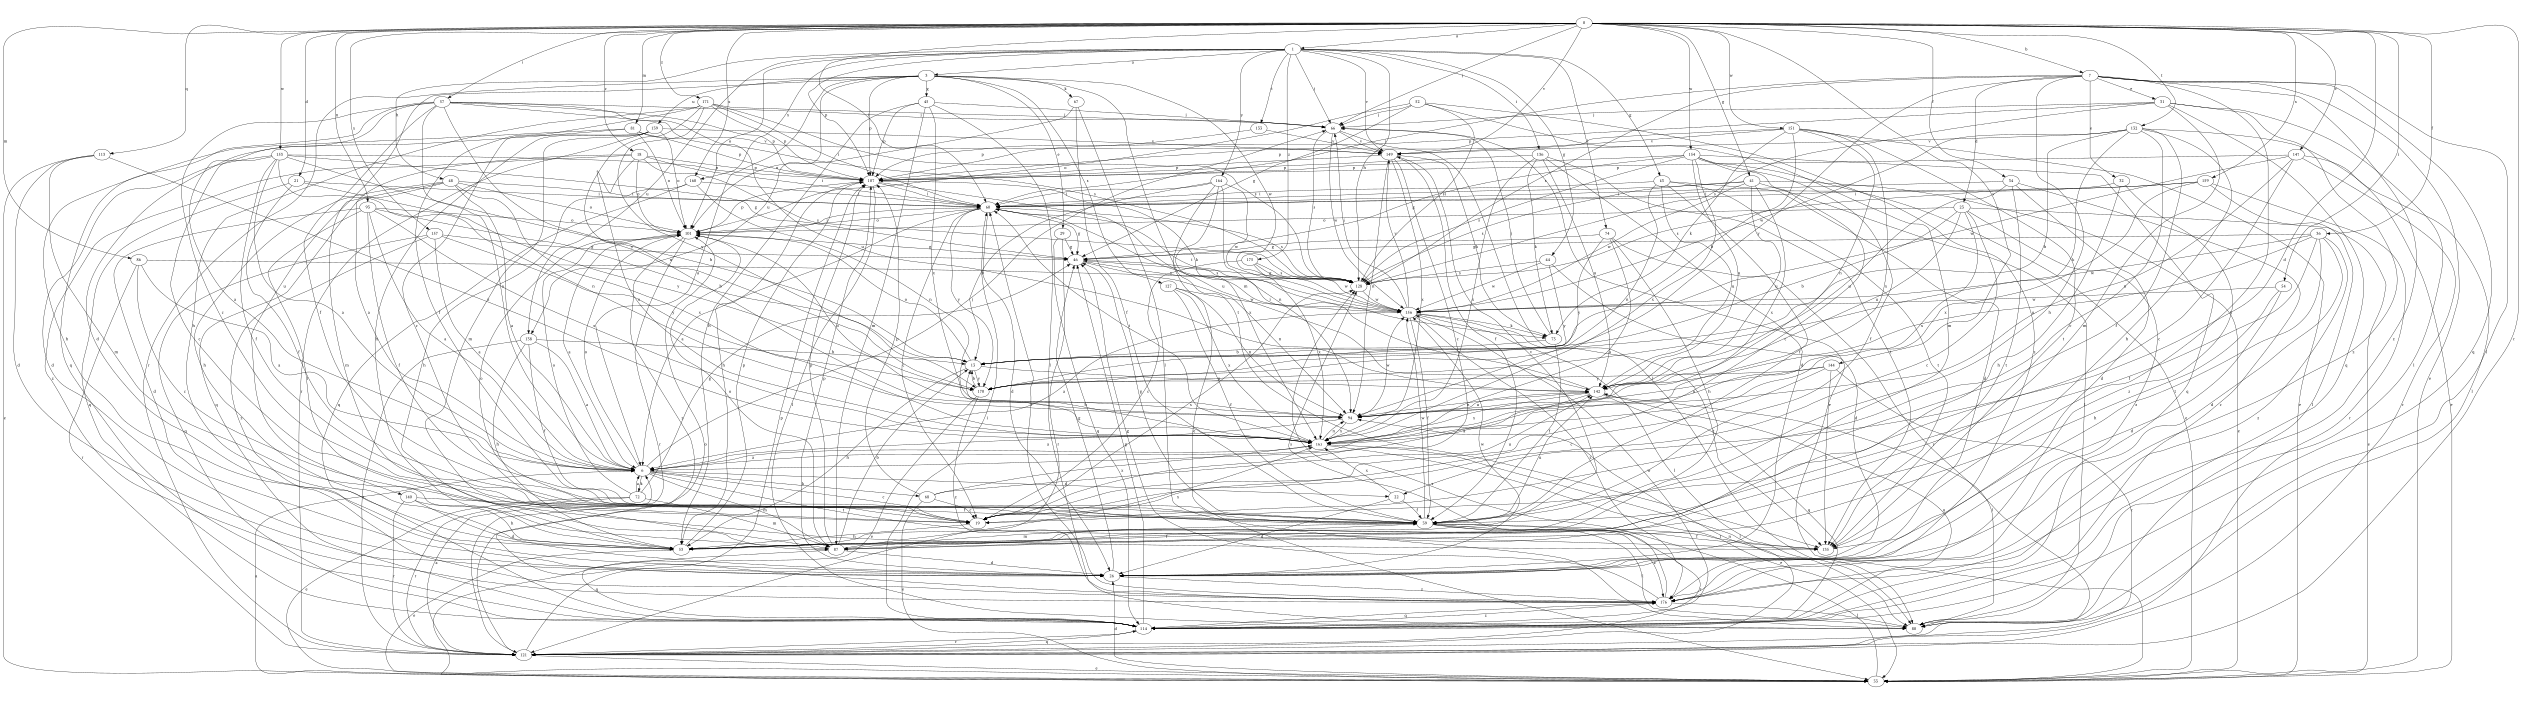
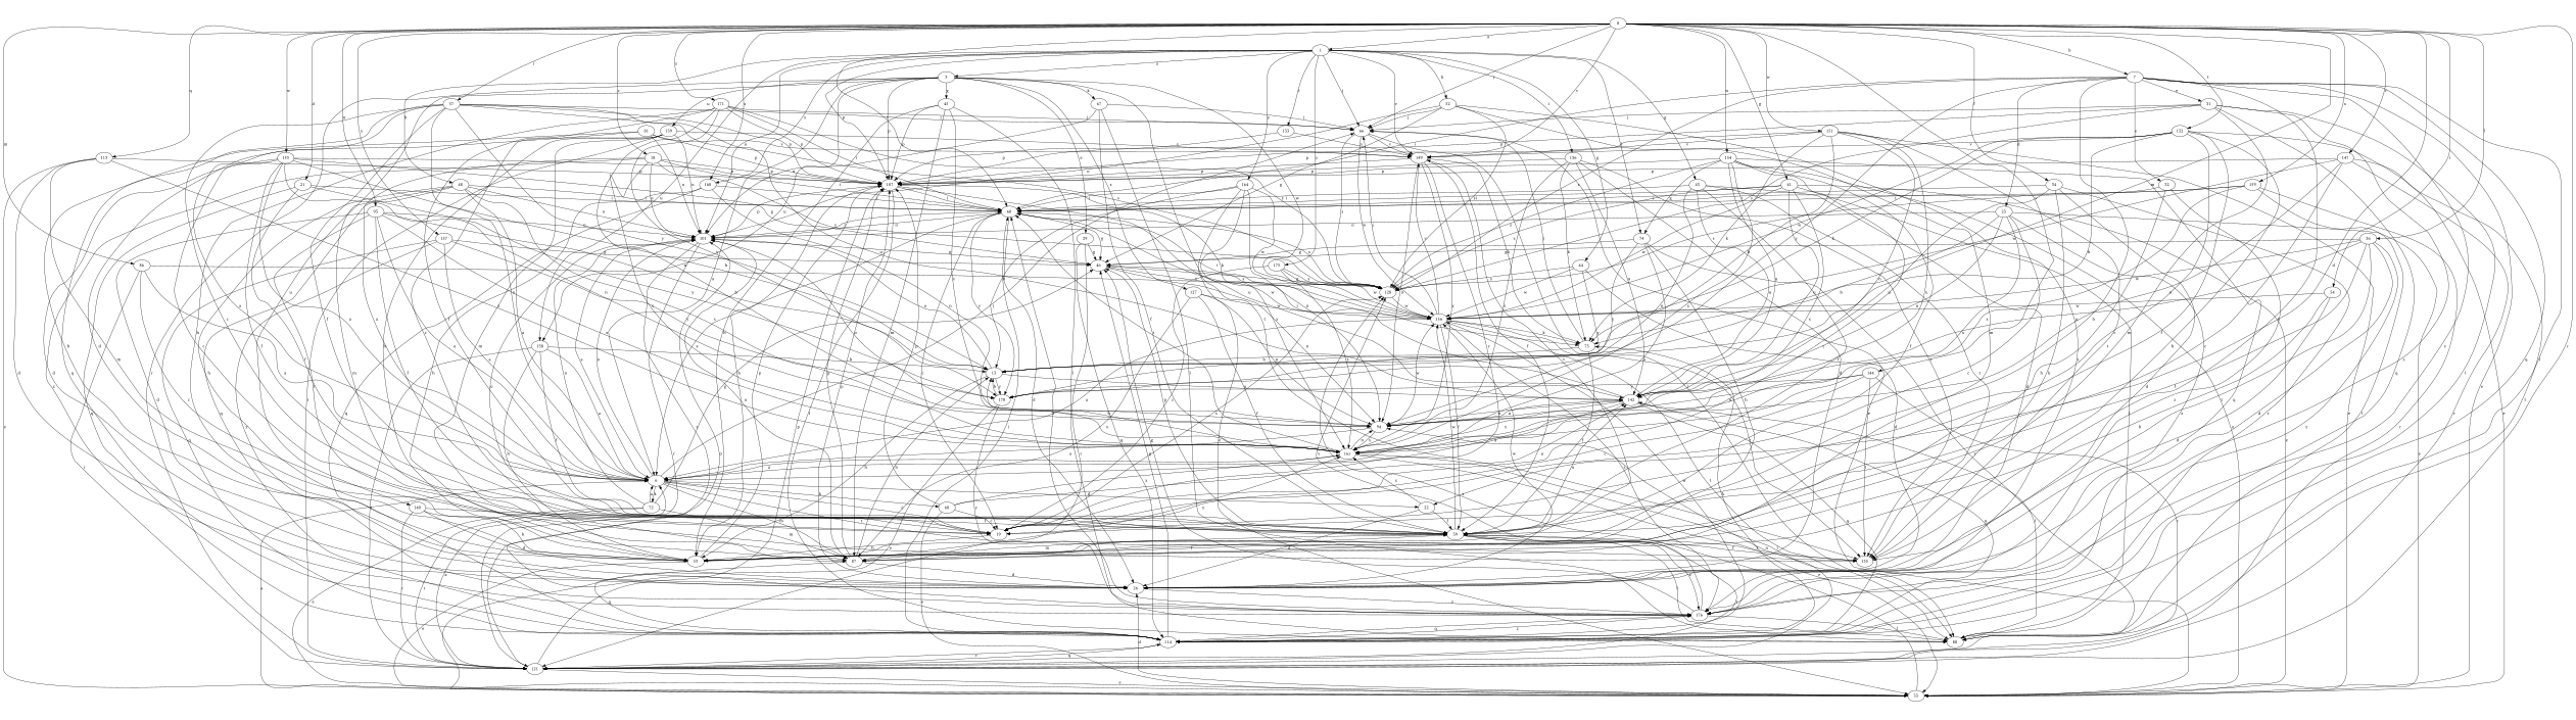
  strict digraph {
    fontname="PT Serif"
    node [fontname="PT Serif"]
    edge [fontname="PT Serif"]
    0
    1
    7
    18
    21
    22
    34
    36
    41
    54
    57
    60
    66
    81
    86
    93
    113
    121
    132
    144
    147
    149
    151
    153
    154
    157
    159
    160
    171
    3
    43
    44
    48
    52
    74
    101
    107
    133
    136
    138
    164
    175
    135
    23
    31
    32
    33
    53
    80
    114
    128
    170
    176
    6
    163
    39
    26
    142
    156
    46
    19
    13
    87
    94
    73
    29
    45
    67
    127
    139
    140
    68
    72
    0 -> 1 [label=a]
    0 -> 7 [label=b]
    0 -> 18 [label=c]
    0 -> 21 [label=d]
    0 -> 22 [label=d]
    0 -> 34 [label=f]
    0 -> 36 [label=f]
    0 -> 41 [label=g]
    0 -> 54 [label=i]
    0 -> 57 [label=i]
    0 -> 60 [label=i]
    0 -> 66 [label=j]
-   0 -> 81 [label=m]
+   0 -> 73 [label=m]
    0 -> 86 [label=m]
    0 -> 93 [label=n]
    0 -> 113 [label=q]
    0 -> 121 [label=r]
    0 -> 132 [label=t]
    0 -> 144 [label=v]
    0 -> 147 [label=v]
    0 -> 149 [label=v]
    0 -> 151 [label=w]
    0 -> 153 [label=w]
    0 -> 154 [label=w]
    0 -> 157 [label=x]
    0 -> 159 [label=x]
    0 -> 160 [label=x]
    0 -> 171 [label=z]
    1 -> 66 [label=j]
    1 -> 149 [label=v]
    1 -> 160 [label=x]
    1 -> 3 [label=a]
    1 -> 43 [label=g]
    1 -> 44 [label=g]
    1 -> 48 [label=h]
-   1 -> 128 [label=h]
+   1 -> 52 [label=h]
    1 -> 74 [label=l]
    1 -> 101 [label=o]
    1 -> 107 [label=p]
    1 -> 133 [label=t]
    1 -> 136 [label=i]
    1 -> 138 [label=u]
    1 -> 164 [label=y]
    1 -> 175 [label=z]
    7 -> 60 [label=i]
    7 -> 135 [label=t]
    7 -> 23 [label=d]
    7 -> 31 [label=e]
    7 -> 32 [label=e]
    7 -> 33 [label=e]
    7 -> 53 [label=h]
    7 -> 80 [label=l]
    7 -> 114 [label=q]
    7 -> 128 [label=s]
    7 -> 170 [label=y]
    7 -> 176 [label=z]
    18 -> 60 [label=i]
    18 -> 101 [label=o]
    18 -> 107 [label=p]
    18 -> 128 [label=s]
    18 -> 176 [label=z]
    18 -> 6 [label=a]
    18 -> 163 [label=x]
    21 -> 60 [label=i]
    21 -> 114 [label=q]
    21 -> 170 [label=y]
    21 -> 39 [label=f]
    22 -> 163 [label=x]
    22 -> 39 [label=f]
    22 -> 26 [label=d]
    34 -> 60 [label=i]
-   34 -> 135 [label=t]
+   34 -> 135 [label=k]
    34 -> 114 [label=c]
    34 -> 26 [label=d]
    34 -> 142 [label=u]
    36 -> 135 [label=t]
    36 -> 176 [label=z]
    36 -> 39 [label=f]
    36 -> 26 [label=d]
    36 -> 142 [label=u]
    36 -> 156 [label=w]
    36 -> 46 [label=g]
    41 -> 60 [label=i]
    41 -> 33 [label=e]
    41 -> 80 [label=l]
    41 -> 128 [label=s]
    41 -> 163 [label=x]
    41 -> 142 [label=u]
    41 -> 156 [label=w]
    54 -> 53 [label=h]
    54 -> 26 [label=d]
    54 -> 156 [label=w]
    57 -> 66 [label=j]
    57 -> 107 [label=p]
    57 -> 114 [label=q]
    57 -> 128 [label=s]
-   57 -> 170 [label=y]
+   57 -> 13 [label=y]
    57 -> 6 [label=a]
    57 -> 39 [label=f]
    57 -> 26 [label=d]
    57 -> 142 [label=u]
    57 -> 19 [label=c]
    60 -> 101 [label=o]
    60 -> 128 [label=s]
    60 -> 170 [label=y]
    60 -> 6 [label=a]
    60 -> 26 [label=d]
    60 -> 46 [label=g]
    60 -> 19 [label=c]
    66 -> 149 [label=v]
    66 -> 33 [label=e]
    66 -> 80 [label=l]
    66 -> 128 [label=s]
    66 -> 156 [label=w]
    81 -> 149 [label=v]
    81 -> 101 [label=o]
    81 -> 107 [label=p]
    81 -> 53 [label=h]
    81 -> 6 [label=a]
    86 -> 121 [label=r]
    86 -> 128 [label=s]
    86 -> 6 [label=a]
    86 -> 19 [label=c]
    93 -> 101 [label=o]
    93 -> 135 [label=t]
    93 -> 6 [label=a]
    93 -> 163 [label=x]
    93 -> 39 [label=f]
    93 -> 26 [label=d]
    93 -> 13 [label=b]
+   113 -> 107 [label=p]
    113 -> 33 [label=e]
    113 -> 163 [label=x]
    113 -> 26 [label=d]
    113 -> 87 [label=m]
    121 -> 101 [label=o]
    121 -> 107 [label=p]
    121 -> 33 [label=e]
    121 -> 114 [label=q]
    121 -> 6 [label=a]
    121 -> 94 [label=n]
    132 -> 149 [label=v]
    132 -> 33 [label=e]
    132 -> 53 [label=h]
    132 -> 39 [label=f]
    132 -> 156 [label=w]
    132 -> 19 [label=c]
    132 -> 13 [label=b]
-   132 -> 170 [label=k]
+   132 -> 73 [label=k]
    144 -> 121 [label=r]
    144 -> 135 [label=t]
    144 -> 170 [label=y]
    144 -> 19 [label=c]
    144 -> 94 [label=n]
    147 -> 121 [label=r]
    147 -> 107 [label=p]
    147 -> 80 [label=l]
    147 -> 156 [label=w]
    147 -> 19 [label=c]
    147 -> 94 [label=n]
    149 -> 107 [label=p]
    149 -> 163 [label=x]
    149 -> 39 [label=f]
    149 -> 19 [label=c]
    149 -> 94 [label=n]
    149 -> 73 [label=k]
    151 -> 149 [label=v]
    151 -> 107 [label=p]
    151 -> 135 [label=t]
    151 -> 33 [label=e]
    151 -> 163 [label=x]
    151 -> 13 [label=b]
    151 -> 94 [label=n]
    151 -> 73 [label=k]
    153 -> 107 [label=p]
    153 -> 6 [label=a]
    153 -> 39 [label=f]
    153 -> 26 [label=d]
    153 -> 46 [label=g]
    153 -> 19 [label=c]
    153 -> 13 [label=b]
    153 -> 94 [label=n]
    154 -> 107 [label=p]
    154 -> 33 [label=e]
    154 -> 114 [label=q]
    154 -> 128 [label=s]
    154 -> 163 [label=x]
    154 -> 39 [label=f]
    154 -> 142 [label=u]
-   154 -> 46 [label=g]
+   154 -> 74 [label=g]
    154 -> 19 [label=c]
    157 -> 114 [label=q]
    157 -> 170 [label=y]
    157 -> 176 [label=z]
    157 -> 6 [label=a]
    157 -> 46 [label=g]
    159 -> 60 [label=i]
    159 -> 121 [label=r]
    159 -> 80 [label=l]
    159 -> 128 [label=s]
    159 -> 163 [label=x]
    160 -> 60 [label=i]
    160 -> 53 [label=h]
    160 -> 114 [label=q]
    160 -> 94 [label=n]
    171 -> 60 [label=i]
    171 -> 66 [label=j]
    171 -> 107 [label=p]
    171 -> 53 [label=h]
    171 -> 128 [label=s]
    171 -> 170 [label=y]
    171 -> 39 [label=f]
    171 -> 94 [label=n]
    3 -> 121 [label=r]
    3 -> 107 [label=p]
    3 -> 138 [label=u]
    3 -> 135 [label=t]
    3 -> 6 [label=a]
    3 -> 156 [label=w]
    3 -> 29 [label=e]
    3 -> 45 [label=g]
    3 -> 67 [label=k]
    3 -> 127 [label=s]
    3 -> 139 [label=u]
    3 -> 140 [label=u]
    43 -> 60 [label=i]
    43 -> 135 [label=t]
    43 -> 39 [label=f]
    43 -> 26 [label=d]
    43 -> 142 [label=u]
    43 -> 94 [label=n]
    44 -> 128 [label=s]
    44 -> 170 [label=y]
    44 -> 26 [label=d]
    44 -> 156 [label=w]
    48 -> 60 [label=i]
    48 -> 101 [label=o]
    48 -> 53 [label=h]
    48 -> 114 [label=q]
    48 -> 6 [label=a]
    48 -> 163 [label=x]
    48 -> 87 [label=m]
    52 -> 66 [label=j]
    52 -> 101 [label=o]
    52 -> 128 [label=s]
    52 -> 176 [label=z]
    52 -> 46 [label=g]
    52 -> 87 [label=m]
    74 -> 121 [label=r]
    74 -> 53 [label=h]
    74 -> 170 [label=y]
    74 -> 6 [label=a]
    74 -> 46 [label=g]
    101 -> 60 [label=i]
    101 -> 121 [label=r]
    101 -> 107 [label=p]
    101 -> 176 [label=z]
    101 -> 6 [label=a]
    101 -> 46 [label=g]
    107 -> 60 [label=i]
    107 -> 53 [label=h]
    107 -> 80 [label=l]
    107 -> 142 [label=u]
    107 -> 73 [label=k]
    133 -> 149 [label=v]
    133 -> 107 [label=p]
    136 -> 107 [label=p]
    136 -> 135 [label=t]
    136 -> 163 [label=x]
    136 -> 26 [label=d]
    136 -> 142 [label=u]
    136 -> 73 [label=k]
    138 -> 121 [label=r]
    138 -> 53 [label=h]
    138 -> 6 [label=a]
    138 -> 39 [label=f]
    138 -> 13 [label=b]
    164 -> 60 [label=i]
    164 -> 33 [label=e]
    164 -> 163 [label=x]
    164 -> 156 [label=w]
    164 -> 13 [label=b]
    164 -> 94 [label=n]
    175 -> 128 [label=s]
    175 -> 163 [label=x]
    175 -> 156 [label=w]
    175 -> 19 [label=c]
    135 -> 39 [label=f]
    23 -> 101 [label=o]
    23 -> 33 [label=e]
    23 -> 176 [label=z]
    23 -> 163 [label=x]
    23 -> 142 [label=u]
    23 -> 19 [label=c]
    23 -> 13 [label=b]
    31 -> 66 [label=j]
    31 -> 107 [label=p]
    31 -> 80 [label=l]
    31 -> 114 [label=q]
    31 -> 128 [label=s]
    31 -> 176 [label=z]
    31 -> 87 [label=m]
    32 -> 60 [label=i]
    32 -> 53 [label=h]
    32 -> 176 [label=z]
    33 -> 128 [label=s]
    33 -> 6 [label=a]
    33 -> 26 [label=d]
    53 -> 149 [label=v]
    53 -> 107 [label=p]
    53 -> 33 [label=e]
    114 -> 60 [label=i]
    114 -> 121 [label=r]
    114 -> 176 [label=z]
    114 -> 142 [label=u]
    114 -> 156 [label=w]
    114 -> 46 [label=g]
+   114 -> 73 [label=k]
    128 -> 156 [label=w]
    128 -> 46 [label=g]
    170 -> 33 [label=e]
    170 -> 176 [label=z]
    170 -> 13 [label=b]
    176 -> 60 [label=i]
    176 -> 80 [label=l]
    176 -> 114 [label=q]
    176 -> 128 [label=s]
    176 -> 46 [label=g]
    6 -> 22 [label=d]
    6 -> 66 [label=j]
    6 -> 101 [label=o]
    6 -> 135 [label=t]
    6 -> 19 [label=c]
    6 -> 87 [label=m]
    6 -> 68 [label=k]
    6 -> 72 [label=k]
    163 -> 60 [label=i]
    163 -> 33 [label=e]
    163 -> 80 [label=l]
    163 -> 6 [label=a]
    163 -> 13 [label=b]
    163 -> 94 [label=n]
    39 -> 121 [label=r]
    39 -> 135 [label=t]
    39 -> 80 [label=l]
    39 -> 176 [label=z]
    39 -> 142 [label=u]
    39 -> 156 [label=w]
    39 -> 46 [label=g]
    39 -> 87 [label=m]
    26 -> 107 [label=p]
    26 -> 176 [label=z]
    26 -> 156 [label=w]
-   26 -> 46 [label=g]
    142 -> 60 [label=i]
    142 -> 80 [label=l]
    142 -> 114 [label=q]
    142 -> 6 [label=a]
    142 -> 163 [label=x]
    142 -> 94 [label=n]
    156 -> 60 [label=i]
    156 -> 66 [label=j]
    156 -> 149 [label=v]
    156 -> 135 [label=t]
    156 -> 80 [label=l]
    156 -> 176 [label=z]
    156 -> 6 [label=a]
    156 -> 39 [label=f]
    156 -> 73 [label=k]
    46 -> 128 [label=s]
-   46 -> 156 [label=m]
+   46 -> 156 [label=w]
    46 -> 94 [label=n]
    19 -> 101 [label=o]
    19 -> 53 [label=h]
    19 -> 128 [label=s]
    13 -> 101 [label=o]
    13 -> 53 [label=h]
    13 -> 170 [label=y]
    13 -> 142 [label=u]
    87 -> 101 [label=o]
    87 -> 107 [label=p]
    87 -> 114 [label=q]
    87 -> 163 [label=x]
    87 -> 39 [label=f]
    87 -> 26 [label=d]
    87 -> 13 [label=b]
    94 -> 101 [label=o]
    94 -> 6 [label=a]
    94 -> 163 [label=x]
    94 -> 142 [label=u]
    94 -> 156 [label=w]
    73 -> 66 [label=j]
    73 -> 39 [label=f]
    73 -> 13 [label=b]
    29 -> 121 [label=r]
    29 -> 114 [label=q]
    29 -> 46 [label=g]
-   45 -> 66 [label=j]
+   67 -> 66 [label=j]
    45 -> 107 [label=p]
    45 -> 53 [label=h]
    45 -> 80 [label=l]
    45 -> 163 [label=x]
    45 -> 87 [label=m]
    67 -> 101 [label=o]
    67 -> 80 [label=l]
    67 -> 39 [label=f]
-   127 -> 163 [label=x]
+   127 -> 87 [label=x]
    127 -> 39 [label=f]
    127 -> 156 [label=w]
    127 -> 94 [label=n]
    139 -> 121 [label=r]
    139 -> 149 [label=v]
    139 -> 101 [label=o]
    139 -> 53 [label=h]
    139 -> 19 [label=c]
    139 -> 87 [label=m]
    140 -> 121 [label=r]
    140 -> 53 [label=h]
    140 -> 39 [label=f]
    140 -> 26 [label=d]
    68 -> 107 [label=p]
    68 -> 33 [label=e]
    68 -> 163 [label=x]
    68 -> 142 [label=u]
    68 -> 19 [label=c]
    72 -> 121 [label=r]
    72 -> 101 [label=o]
    72 -> 33 [label=e]
    72 -> 6 [label=a]
    72 -> 46 [label=g]
    72 -> 87 [label=m]
  }
